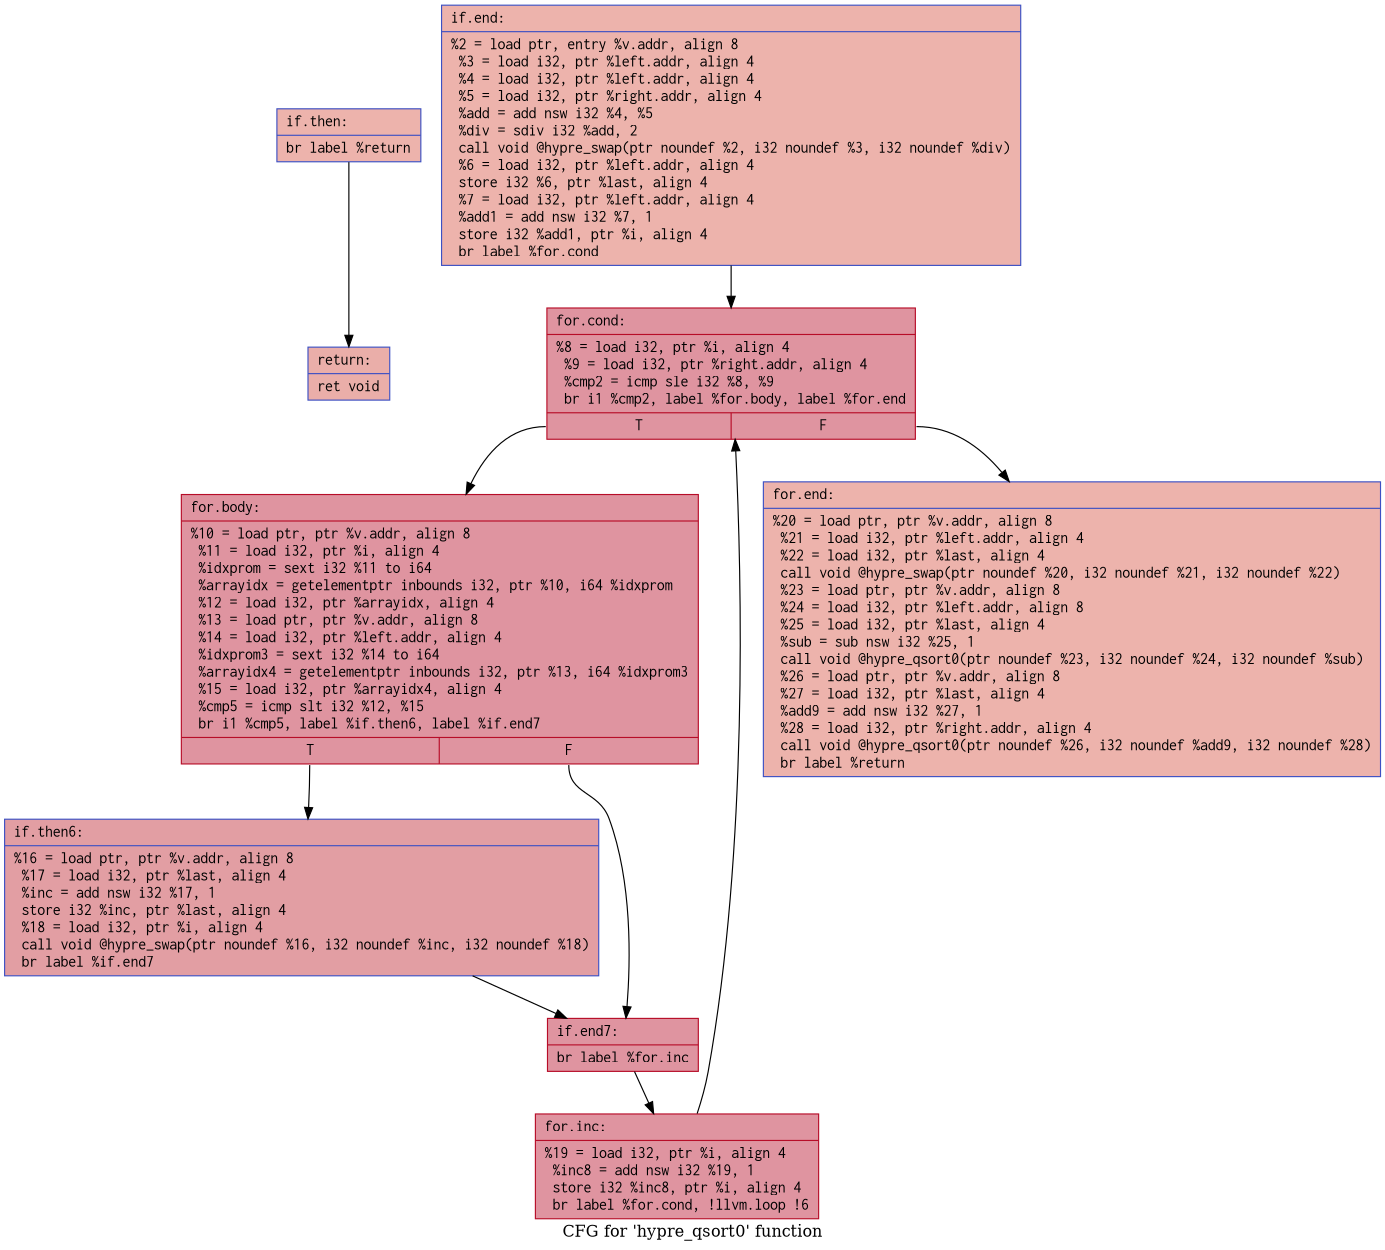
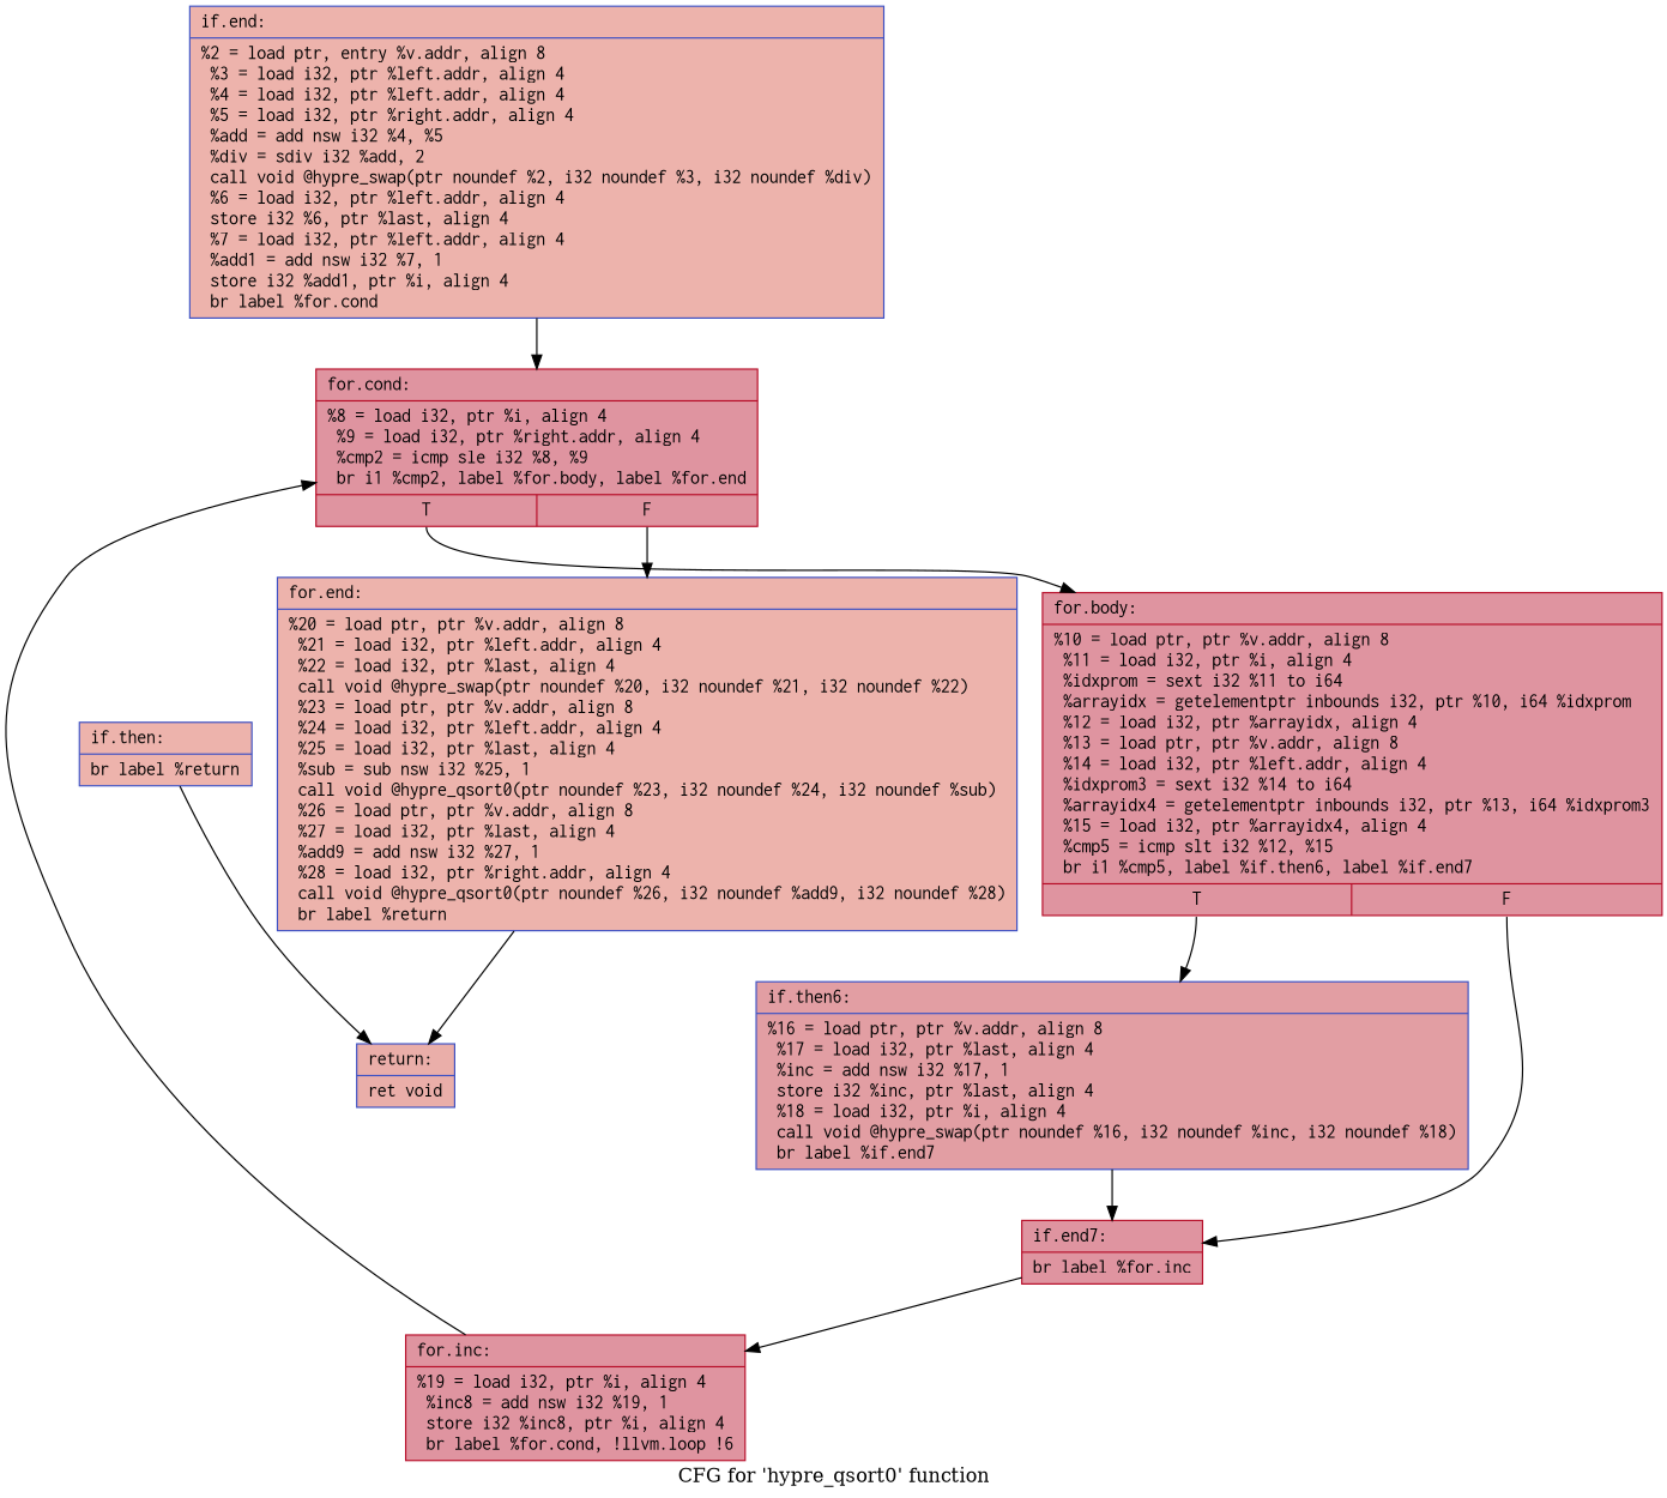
  digraph {
    label="CFG for 'hypre_qsort0' function"
    node [color="#3d50c3ff" fillcolor="#b70d2870" fontname=Courier shape=record style=filled]
    n1 [fillcolor="#d6524470" label="{if.then:\l|  br label %return\l}"]
    n2 [fillcolor="#d0473d70" label="{return:\l|  ret void\l}"]
    n3 [fillcolor="#d6524470" label="{if.end:\l|  %2 = load ptr, entry %v.addr, align 8\l  %3 = load i32, ptr %left.addr, align 4\l  %4 = load i32, ptr %left.addr, align 4\l  %5 = load i32, ptr %right.addr, align 4\l  %add = add nsw i32 %4, %5\l  %div = sdiv i32 %add, 2\l  call void @hypre_swap(ptr noundef %2, i32 noundef %3, i32 noundef %div)\l  %6 = load i32, ptr %left.addr, align 4\l  store i32 %6, ptr %last, align 4\l  %7 = load i32, ptr %left.addr, align 4\l  %add1 = add nsw i32 %7, 1\l  store i32 %add1, ptr %i, align 4\l  br label %for.cond\l}"]
    n4 [color="#b70d28ff" label="{for.cond:\l|  %8 = load i32, ptr %i, align 4\l  %9 = load i32, ptr %right.addr, align 4\l  %cmp2 = icmp sle i32 %8, %9\l  br i1 %cmp2, label %for.body, label %for.end\l|{<s0>T|<s1>F}}"]
    n5 [color="#b70d28ff" label="{for.body:\l|  %10 = load ptr, ptr %v.addr, align 8\l  %11 = load i32, ptr %i, align 4\l  %idxprom = sext i32 %11 to i64\l  %arrayidx = getelementptr inbounds i32, ptr %10, i64 %idxprom\l  %12 = load i32, ptr %arrayidx, align 4\l  %13 = load ptr, ptr %v.addr, align 8\l  %14 = load i32, ptr %left.addr, align 4\l  %idxprom3 = sext i32 %14 to i64\l  %arrayidx4 = getelementptr inbounds i32, ptr %13, i64 %idxprom3\l  %15 = load i32, ptr %arrayidx4, align 4\l  %cmp5 = icmp slt i32 %12, %15\l  br i1 %cmp5, label %if.then6, label %if.end7\l|{<s0>T|<s1>F}}"]
-   n6 [fillcolor="#d6524470" label="{for.end:\l|  %20 = load ptr, ptr %v.addr, align 8\l  %21 = load i32, ptr %left.addr, align 4\l  %22 = load i32, ptr %last, align 4\l  call void @hypre_swap(ptr noundef %20, i32 noundef %21, i32 noundef %22)\l  %23 = load ptr, ptr %v.addr, align 8\l  %24 = load i32, ptr %left.addr, align 8\l  %25 = load i32, ptr %last, align 4\l  %sub = sub nsw i32 %25, 1\l  call void @hypre_qsort0(ptr noundef %23, i32 noundef %24, i32 noundef %sub)\l  %26 = load ptr, ptr %v.addr, align 8\l  %27 = load i32, ptr %last, align 4\l  %add9 = add nsw i32 %27, 1\l  %28 = load i32, ptr %right.addr, align 4\l  call void @hypre_qsort0(ptr noundef %26, i32 noundef %add9, i32 noundef %28)\l  br label %return\l}"]
+   n6 [fillcolor="#d6524470" label="{for.end:\l|  %20 = load ptr, ptr %v.addr, align 8\l  %21 = load i32, ptr %left.addr, align 4\l  %22 = load i32, ptr %last, align 4\l  call void @hypre_swap(ptr noundef %20, i32 noundef %21, i32 noundef %22)\l  %23 = load ptr, ptr %v.addr, align 8\l  %24 = load i32, ptr %left.addr, align 4\l  %25 = load i32, ptr %last, align 4\l  %sub = sub nsw i32 %25, 1\l  call void @hypre_qsort0(ptr noundef %23, i32 noundef %24, i32 noundef %sub)\l  %26 = load ptr, ptr %v.addr, align 8\l  %27 = load i32, ptr %last, align 4\l  %add9 = add nsw i32 %27, 1\l  %28 = load i32, ptr %right.addr, align 4\l  call void @hypre_qsort0(ptr noundef %26, i32 noundef %add9, i32 noundef %28)\l  br label %return\l}"]
    n7 [fillcolor="#be242e70" label="{if.then6:\l|  %16 = load ptr, ptr %v.addr, align 8\l  %17 = load i32, ptr %last, align 4\l  %inc = add nsw i32 %17, 1\l  store i32 %inc, ptr %last, align 4\l  %18 = load i32, ptr %i, align 4\l  call void @hypre_swap(ptr noundef %16, i32 noundef %inc, i32 noundef %18)\l  br label %if.end7\l}"]
    n8 [color="#b70d28ff" label="{if.end7:\l|  br label %for.inc\l}"]
    n9 [color="#b70d28ff" label="{for.inc:\l|  %19 = load i32, ptr %i, align 4\l  %inc8 = add nsw i32 %19, 1\l  store i32 %inc8, ptr %i, align 4\l  br label %for.cond, !llvm.loop !6\l}"]
    n1 -> n2
    n3 -> n4
    n4 -> n5 [tailport=s0]
    n4 -> n6 [tailport=s1]
    n5 -> n7 [tailport=s0]
    n5 -> n8 [tailport=s1]
+   n6 -> n2
    n7 -> n8
    n8 -> n9
    n9 -> n4
  }
